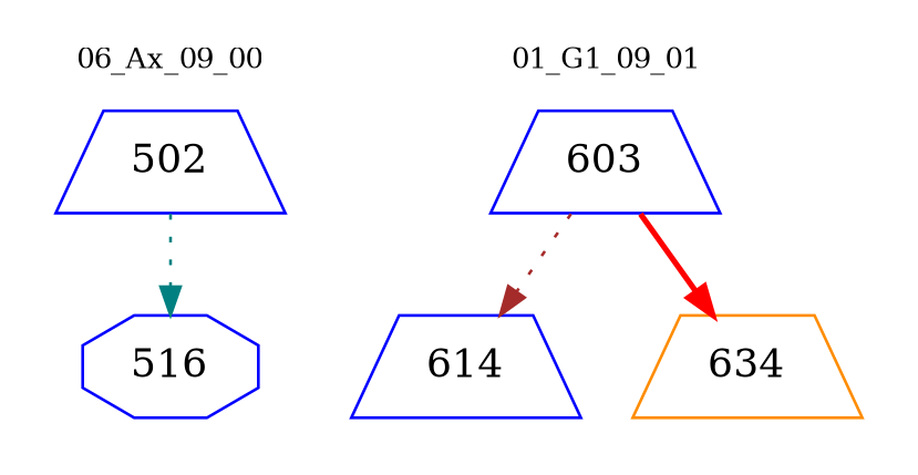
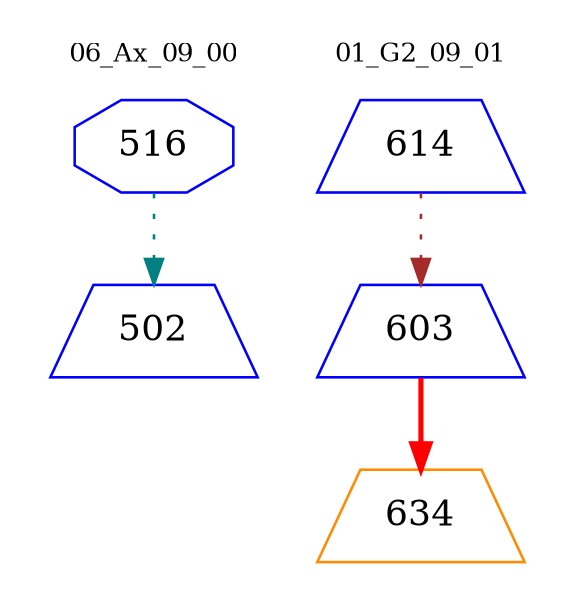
  digraph {
    node [color=blue shape=trapezium]
    edge [style=dotted]
    n1 [label=502]
    n2 [label=516 shape=octagon]
    n3 [label=603]
    n4 [label=614]
    n5 [color=darkorange label=634]
    subgraph cluster_1 {
      color=white
      fontsize=10
      label="06_Ax_09_00"
      n1
      n2
    }
    subgraph cluster_2 {
      color=white
      fontsize=10
-     label="01_G1_09_01"
+     label="01_G2_09_01"
      n3
      n4
      n5
    }
-   n1 -> n2 [color=teal]
-   n3 -> n4 [color=brown]
+   n2 -> n1 [color=teal]
+   n4 -> n3 [color=brown]
    n3 -> n5 [color=red style=bold]
  }
